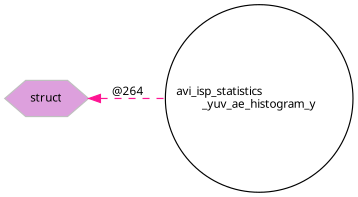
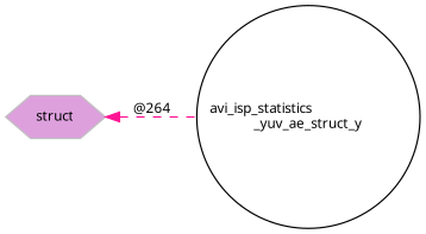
  digraph {
    rankdir=LR
    fontname="Noto Sans"
    node [fontname="Noto Sans" fontsize=10 style=filled]
-   n1 [color=black fillcolor=white fontcolor=black height=0.2 label="avi_isp_statistics\l_yuv_ae_histogram_y" shape=circle width=0.4]
+   n1 [color=black fillcolor=white fontcolor=black height=0.2 label="avi_isp_statistics\l_yuv_ae_struct_y" shape=circle width=0.4]
    n2 [color=grey75 fillcolor=plum height=0.2 label=struct shape=hexagon width=0.4]
    n2 -> n1 [color=deeppink dir=back fontname="Noto Sans" fontsize=10 label=" @264" labelfontname=FreeSans labelfontsize=10 style=dashed]
  }
